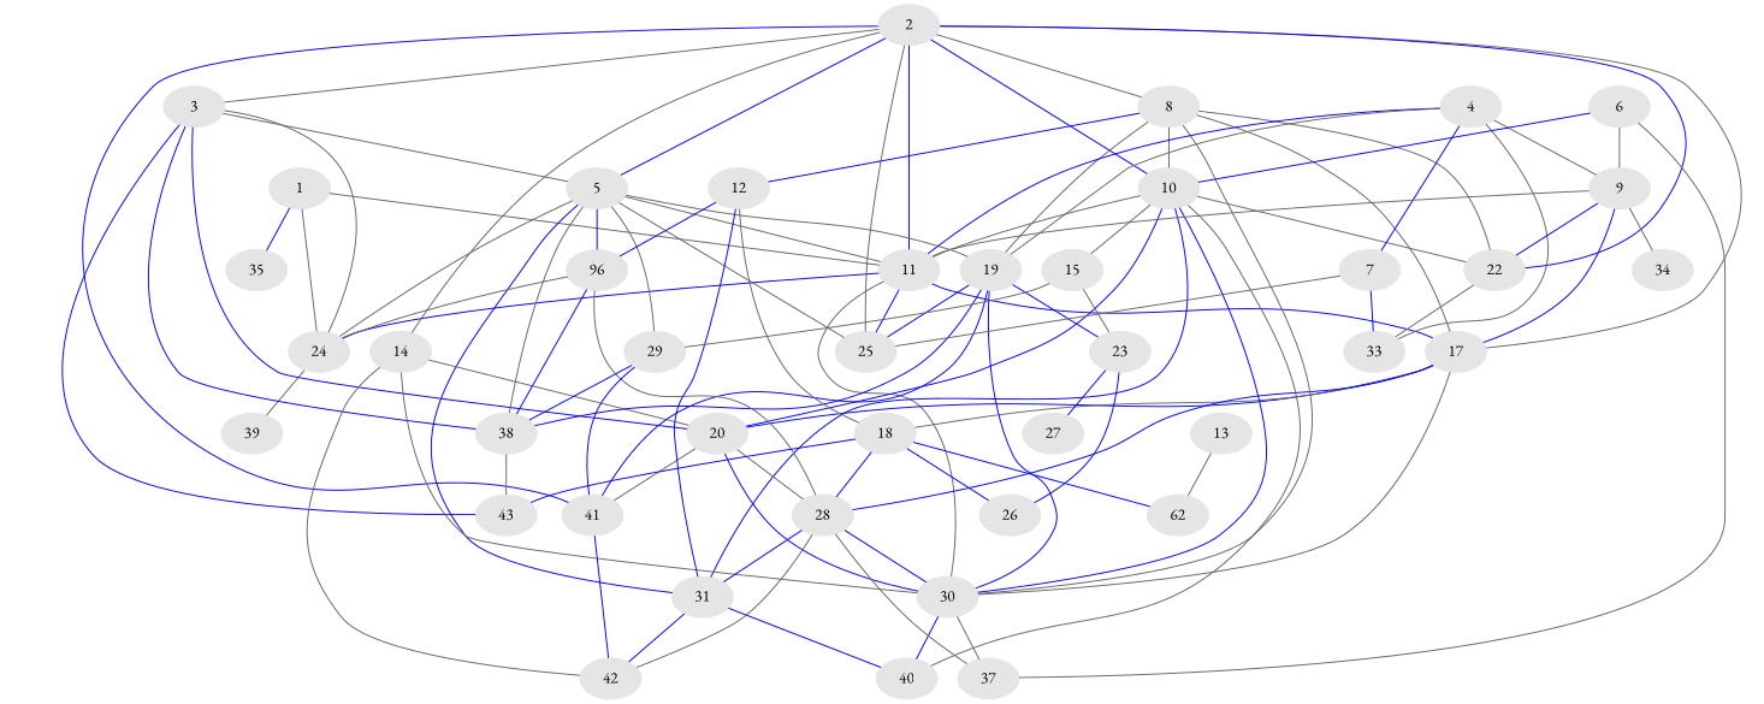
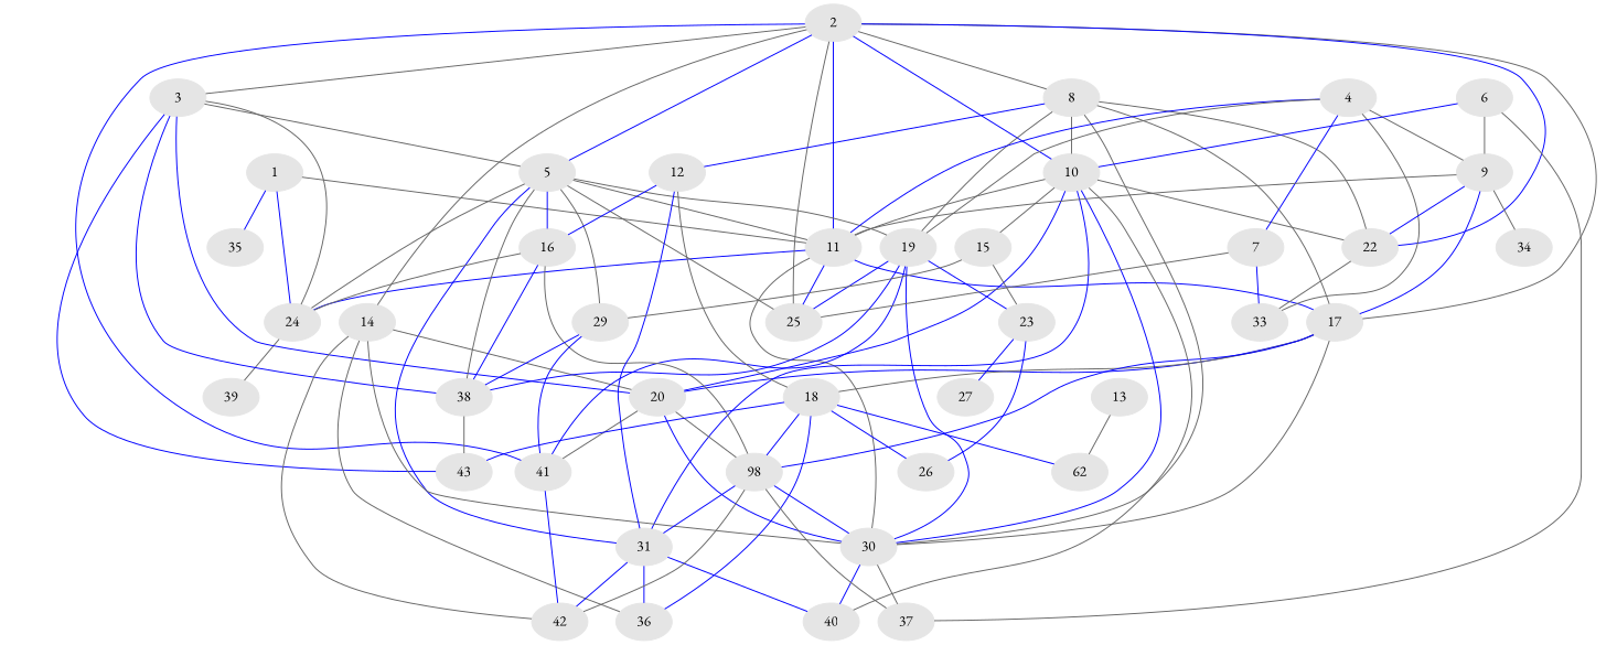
  graph {
    fontname="EB Garamond"
    node [color=gray90 fontname="EB Garamond" style=filled]
    edge [color=gray40 fontname="EB Garamond" weight=1.0]
    1
    11
    24
    35
    17
    25
    30
    39
    2
    3
    5
    8
    10
    14
    22
    41
    20
    38
    43
    19
-   16 [label=96]
+   16
    29
    31
    12
    15
    40
+   36
    42
    18
-   28
+   28 [label=98]
    33
    4
    7
    9
    34
    23
    6
    37
    n39 [label=62]
    26
    13
    27
    1 -- 11
-   1 -- 24
+   1 -- 24 [color=blue]
    1 -- 35 [color=blue]
    11 -- 24 [color=blue]
    11 -- 17 [color=blue weight=3.0]
    11 -- 25 [color=blue]
    11 -- 30 [weight=2.0]
    24 -- 39
    17 -- 30 [weight=2.0]
    17 -- 20 [color=blue]
    17 -- 18
    17 -- 28 [color=blue weight=2.0]
    30 -- 40 [color=blue]
    30 -- 37
    2 -- 11 [color=blue weight=2.0]
    2 -- 17 [weight=3.0]
    2 -- 25
    2 -- 3 [weight=2.0]
    2 -- 5 [color=blue]
    2 -- 8
    2 -- 10 [color=blue]
    2 -- 14
    2 -- 22 [color=blue]
    2 -- 41 [color=blue]
    3 -- 24
    3 -- 5
    3 -- 20 [color=blue weight=5.0]
    3 -- 38 [color=blue]
    3 -- 43 [color=blue]
    5 -- 11
    5 -- 24
    5 -- 25
    5 -- 38 [weight=2.0]
    5 -- 19
    5 -- 16 [color=blue weight=2.0]
    5 -- 29
    5 -- 31 [color=blue]
    8 -- 17 [weight=2.0]
    8 -- 30
    8 -- 10
    8 -- 22
    8 -- 19
    8 -- 12 [color=blue weight=2.0]
    10 -- 11
    10 -- 30 [color=blue]
    10 -- 22
    10 -- 20 [color=blue]
    10 -- 31 [color=blue]
    10 -- 15 [weight=2.0]
    10 -- 40
    14 -- 30
    14 -- 20
+   14 -- 36
    14 -- 42
    22 -- 33
    41 -- 42 [color=blue]
    20 -- 30 [color=blue weight=2.0]
    20 -- 41
    20 -- 28 [weight=4.0]
    38 -- 43
    19 -- 25 [color=blue]
    19 -- 30 [color=blue]
    19 -- 41 [color=blue]
    19 -- 38 [color=blue]
    19 -- 23 [color=blue weight=2.0]
    16 -- 24
    16 -- 38 [color=blue]
    16 -- 28
    29 -- 41 [color=blue]
    29 -- 38 [color=blue]
    31 -- 40 [color=blue]
+   31 -- 36 [color=blue]
    31 -- 42 [color=blue]
    12 -- 16 [color=blue weight=2.0]
    12 -- 31 [color=blue]
    12 -- 18
    15 -- 29
    15 -- 23
    18 -- 43 [color=blue]
+   18 -- 36 [color=blue]
    18 -- 28 [color=blue]
    18 -- n39 [color=blue]
    18 -- 26 [color=blue]
    28 -- 30 [color=blue]
    28 -- 31 [color=blue]
    28 -- 42
    28 -- 37
    4 -- 11 [color=blue]
    4 -- 19
    4 -- 33
    4 -- 7 [color=blue]
    4 -- 9
    7 -- 25
    7 -- 33 [color=blue]
    9 -- 11
    9 -- 17 [color=blue]
    9 -- 22 [color=blue]
    9 -- 34
    23 -- 26 [color=blue]
    23 -- 27 [color=blue]
    6 -- 10 [color=blue]
    6 -- 9
    6 -- 37
    13 -- n39
  }
